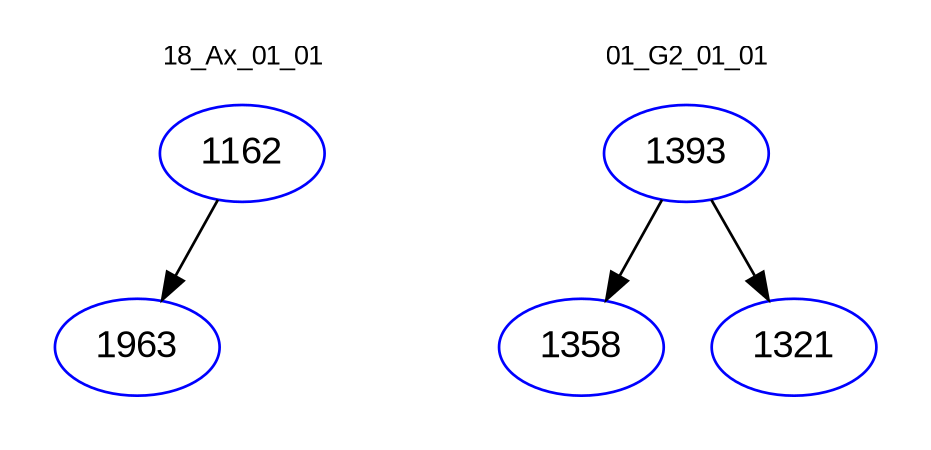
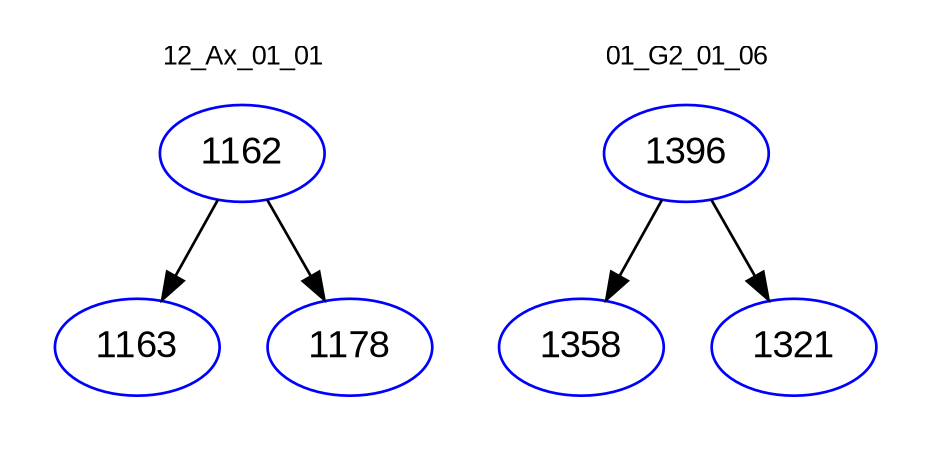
  digraph {
    fontname="Liberation Sans"
    node [color=blue fontname="Liberation Sans"]
    edge [color=black fontname="Liberation Sans"]
    n1 [label=1162]
-   n2 [label=1963]
-   n4 [label=1393]
+   n2 [label=1163]
+   n3 [label=1178]
+   n4 [label=1396]
    n5 [label=1358]
    n6 [label=1321]
    subgraph cluster_1 {
      color=white
      fontsize=10
-     label="18_Ax_01_01"
+     label="12_Ax_01_01"
      n1
      n2
+     n3
    }
    subgraph cluster_2 {
      color=white
      fontsize=10
-     label="01_G2_01_01"
+     label="01_G2_01_06"
      n4
      n5
      n6
    }
    n1 -> n2
+   n1 -> n3
    n4 -> n5
    n4 -> n6
  }
